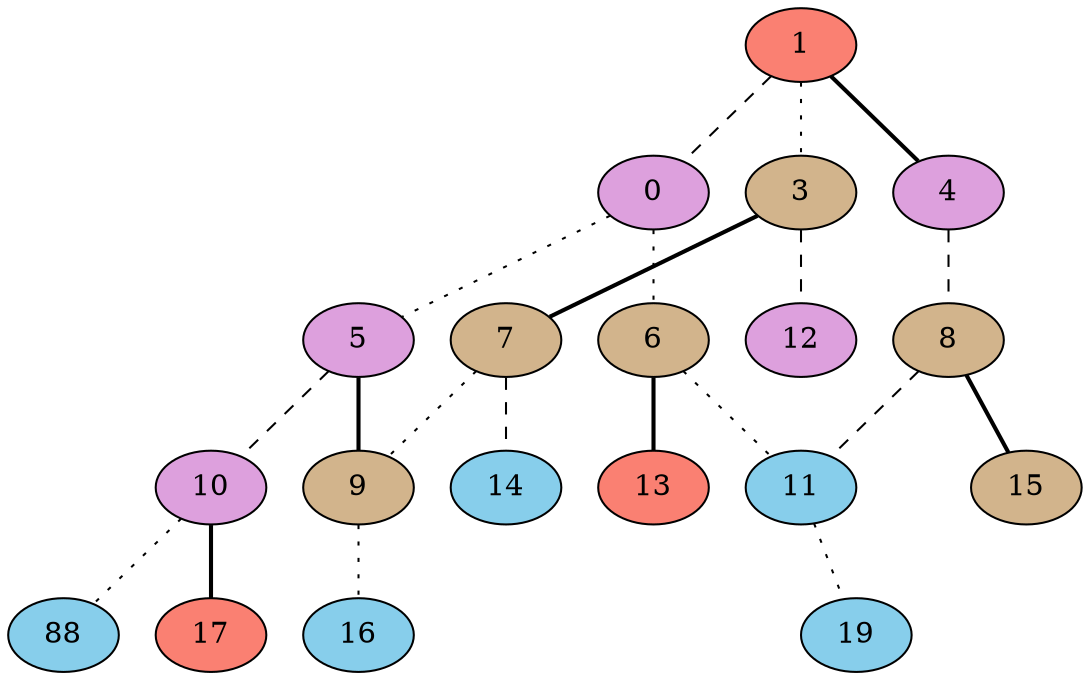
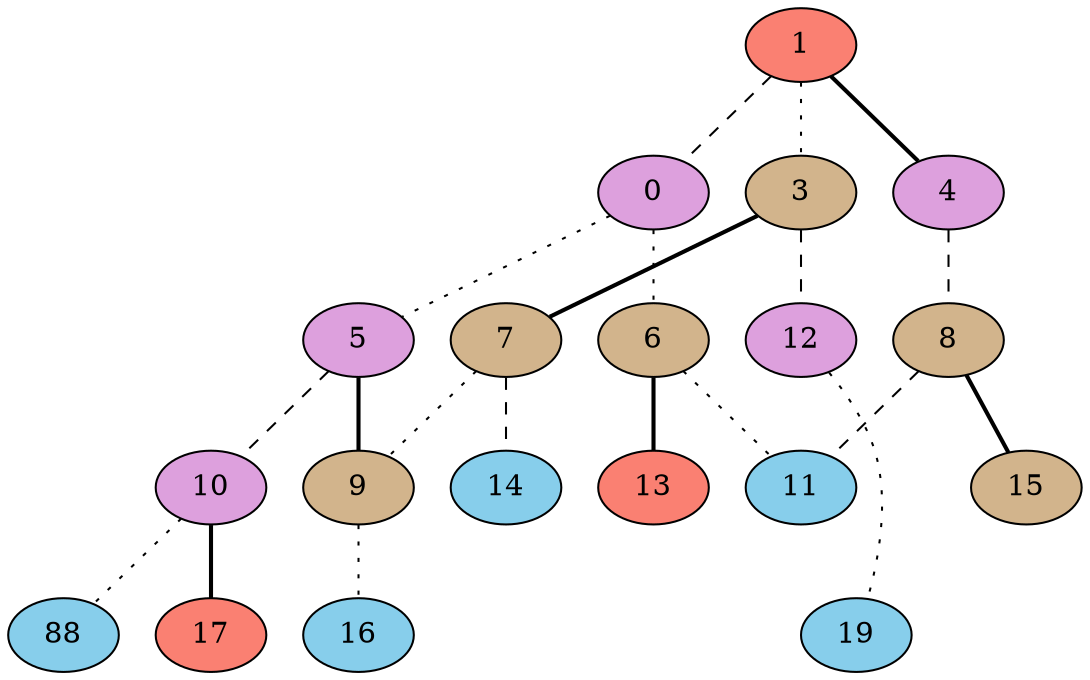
  graph {
    node [chem=C fillcolor=tan style=filled]
    edge [style=dotted valence=1]
    1 [fillcolor=salmon]
    n2 [fillcolor=plum label=0]
    3
    4 [chem=N fillcolor=plum]
    5 [fillcolor=plum]
    6
    7
    12 [chem=H fillcolor=plum]
    8
    9
    10 [chem=N fillcolor=plum]
    11 [fillcolor=skyblue]
    13 [chem=H fillcolor=salmon]
    14 [chem=H fillcolor=skyblue]
    15 [chem=H]
    16 [chem=H fillcolor=skyblue]
    17 [chem=H fillcolor=salmon]
    n18 [chem=H fillcolor=skyblue label=88]
    19 [chem=H fillcolor=skyblue]
    1 -- n2 [style=dashed]
    1 -- 3
    1 -- 4 [style=bold valence=2]
    n2 -- 5
    n2 -- 6 [valence=2]
    3 -- 7 [style=bold valence=2]
    3 -- 12 [style=dashed]
    4 -- 8 [style=dashed]
    5 -- 9 [style=bold valence=2]
    5 -- 10 [style=dashed]
    6 -- 11
    6 -- 13 [style=bold]
    7 -- 9
    7 -- 14 [style=dashed]
    8 -- 11 [style=dashed valence=2]
    8 -- 15 [style=bold]
    9 -- 16
    10 -- 17 [style=bold]
    10 -- n18
-   11 -- 19
+   12 -- 19
  }
